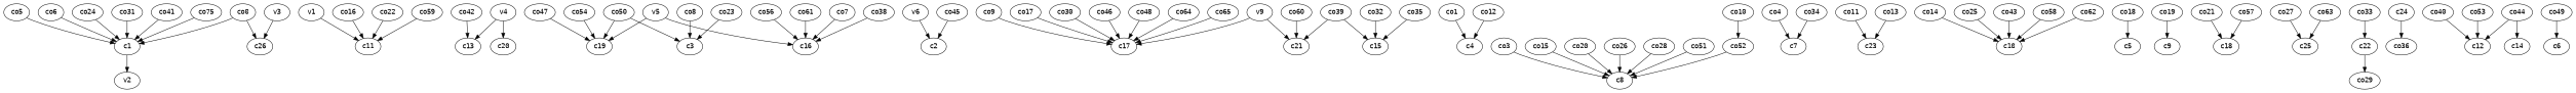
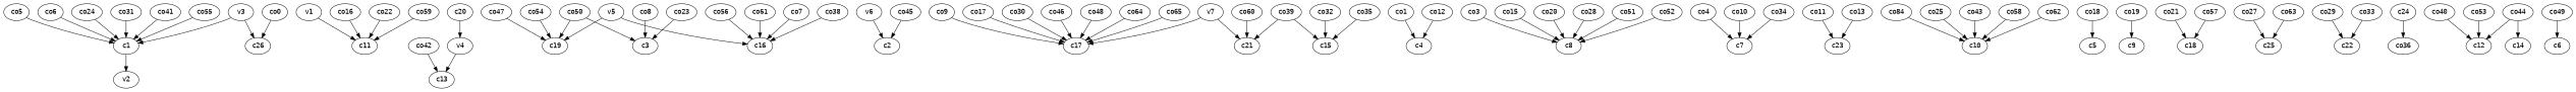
  strict digraph {
    fontname="DejaVu Sans Mono"
    node [fontname="DejaVu Sans Mono"]
    edge [fontname="DejaVu Sans Mono" weight=1]
    c1
    v2
    v1
    c11
    v3
    c26
    v4
    c13
    c20
    v5
    c19
    c16
    v6
    c2
-   v7 [label=v9]
+   v7
    c17
    c21
    co1
    c4
    n20 [label=co0]
    co3
    c8
    co4
    c7
    co5
    co6
    co7
    co8
    c3
    co9
    co10
    co11
    c23
    co12
    co13
-   co14
+   co14 [label=co84]
    c10
    co15
    co16
    co17
    co18
    c5
    co19
    c9
    co20
    co21
    c18
    co22
    co23
    co24
    co25
-   co26
    co27
    c25
    co28
    co29
    c22
    co30
    co31
    co32
    c15
    co33
    co34
    co35
    c24
    co36
    co38
    co39
    co40
    c12
    co41
    co42
    co43
    co44
    c14
    co45
    co46
    co47
    co48
    co49
    c6
    co50
    co51
    co52
    co53
    co54
-   co55 [label=co75]
+   co55
    co56
    co57
    co58
    co59
    co60
    co61
    co62
    co63
    co64
    co65
    c1 -> v2
    v1 -> c11
-   n20 -> c1
+   v3 -> c1
    v3 -> c26
    v4 -> c13
-   v4 -> c20
+   c20 -> v4
    v5 -> c19
    v5 -> c16
    v6 -> c2
    v7 -> c17
    v7 -> c21
    co1 -> c4
    n20 -> c26
    co3 -> c8
    co4 -> c7
    co5 -> c1
    co6 -> c1
    co7 -> c16
    co8 -> c3
    co9 -> c17
-   co10 -> co52
+   co10 -> c7
    co11 -> c23
    co12 -> c4
    co13 -> c23
    co14 -> c10
    co15 -> c8
    co16 -> c11
    co17 -> c17
    co18 -> c5
    co19 -> c9
    co20 -> c8
    co21 -> c18
    co22 -> c11
    co23 -> c3
    co24 -> c1
    co25 -> c10
-   co26 -> c8
    co27 -> c25
    co28 -> c8
-   c22 -> co29
+   co29 -> c22
    co30 -> c17
    co31 -> c1
    co32 -> c15
    co33 -> c22
    co34 -> c7
    co35 -> c15
    c24 -> co36
    co38 -> c16
    co39 -> c21
    co39 -> c15
    co40 -> c12
    co41 -> c1
    co42 -> c13
    co43 -> c10
    co44 -> c12
    co44 -> c14
    co45 -> c2
    co46 -> c17
    co47 -> c19
    co48 -> c17
    co49 -> c6
    co50 -> c19
    co50 -> c3
    co51 -> c8
    co52 -> c8
    co53 -> c12
    co54 -> c19
    co55 -> c1
    co56 -> c16
    co57 -> c18
    co58 -> c10
    co59 -> c11
    co60 -> c21
    co61 -> c16
    co62 -> c10
    co63 -> c25
    co64 -> c17
    co65 -> c17
  }
